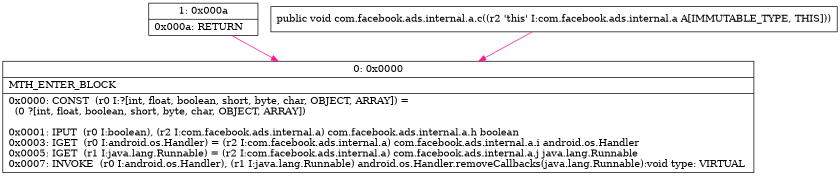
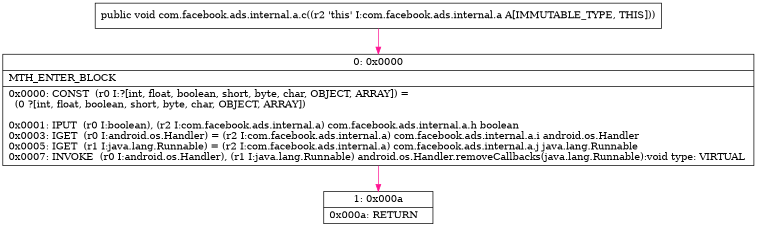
  digraph {
    node [shape=record]
    edge [color=deeppink]
    n1 [label="{0\:\ 0x0000|MTH_ENTER_BLOCK\l|0x0000: CONST  (r0 I:?[int, float, boolean, short, byte, char, OBJECT, ARRAY]) = \l  (0 ?[int, float, boolean, short, byte, char, OBJECT, ARRAY])\l \l0x0001: IPUT  (r0 I:boolean), (r2 I:com.facebook.ads.internal.a) com.facebook.ads.internal.a.h boolean \l0x0003: IGET  (r0 I:android.os.Handler) = (r2 I:com.facebook.ads.internal.a) com.facebook.ads.internal.a.i android.os.Handler \l0x0005: IGET  (r1 I:java.lang.Runnable) = (r2 I:com.facebook.ads.internal.a) com.facebook.ads.internal.a.j java.lang.Runnable \l0x0007: INVOKE  (r0 I:android.os.Handler), (r1 I:java.lang.Runnable) android.os.Handler.removeCallbacks(java.lang.Runnable):void type: VIRTUAL \l}"]
    n2 [label="{1\:\ 0x000a|0x000a: RETURN   \l}"]
    n3 [label="{public void com.facebook.ads.internal.a.c((r2 'this' I:com.facebook.ads.internal.a A[IMMUTABLE_TYPE, THIS])) }"]
-   n2 -> n1
+   n1 -> n2
    n3 -> n1
  }
